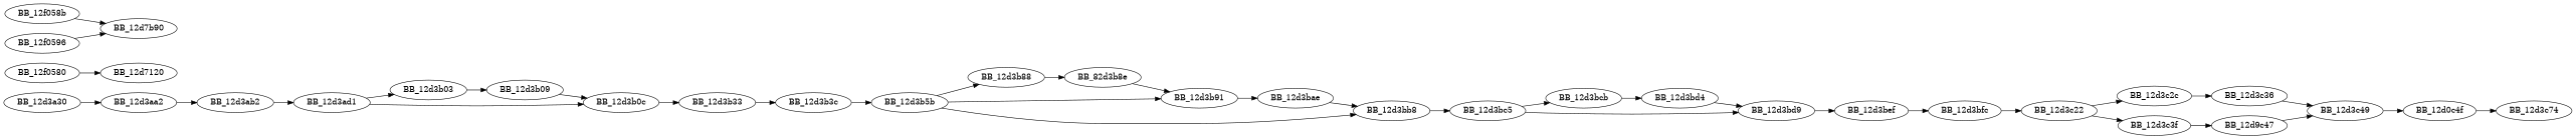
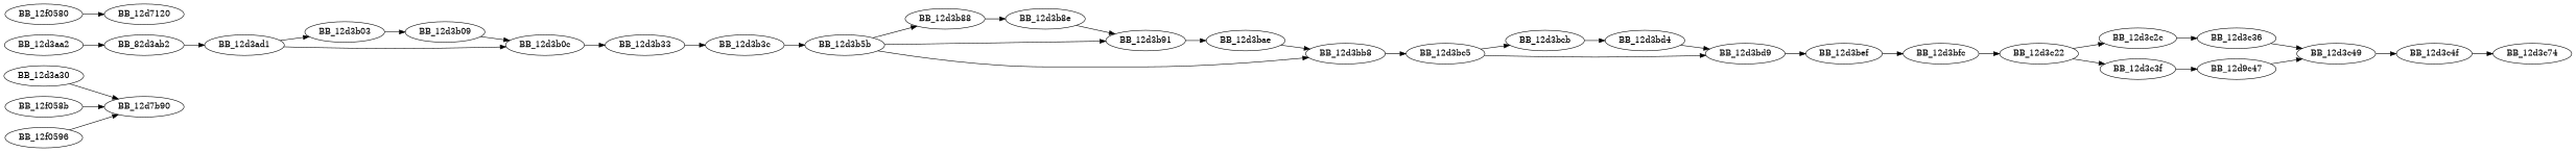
  digraph {
    rankdir=LR
    BB_12d3a30
    BB_12d3aa2
-   BB_12d3ab2
+   BB_12d3ab2 [label=BB_82d3ab2]
    BB_12d3ad1
    BB_12d3b03
    BB_12d3b0c
    BB_12d3b09
    BB_12d3b33
    BB_12d3b3c
    BB_12d3b5b
    BB_12d3b88
    BB_12d3b91
    BB_12d3bb8
-   BB_12d3b8e [label=BB_82d3b8e]
+   BB_12d3b8e
    BB_12d3bae
    BB_12d3bc5
    BB_12d3bcb
    BB_12d3bd9
    BB_12d3bd4
    BB_12d3bef
    BB_12d3bfc
    BB_12d3c22
    BB_12d3c2c
    BB_12d3c3f
    BB_12d3c36
    n26 [label=BB_12d9c47]
    BB_12d3c49
-   BB_12d3c4f [label=BB_12d0c4f]
+   BB_12d3c4f
    BB_12d3c74
    BB_12f0580
    BB_12d7120
    BB_12f058b
    BB_12d7b90
    BB_12f0596
-   BB_12d3a30 -> BB_12d3aa2
+   BB_12d3a30 -> BB_12d7b90
    BB_12d3aa2 -> BB_12d3ab2
    BB_12d3ab2 -> BB_12d3ad1
    BB_12d3ad1 -> BB_12d3b03
    BB_12d3ad1 -> BB_12d3b0c
    BB_12d3b03 -> BB_12d3b09
    BB_12d3b0c -> BB_12d3b33
    BB_12d3b09 -> BB_12d3b0c
    BB_12d3b33 -> BB_12d3b3c
    BB_12d3b3c -> BB_12d3b5b
    BB_12d3b5b -> BB_12d3b88
    BB_12d3b5b -> BB_12d3b91
    BB_12d3b5b -> BB_12d3bb8
    BB_12d3b88 -> BB_12d3b8e
    BB_12d3b91 -> BB_12d3bae
    BB_12d3bb8 -> BB_12d3bc5
    BB_12d3b8e -> BB_12d3b91
    BB_12d3bae -> BB_12d3bb8
    BB_12d3bc5 -> BB_12d3bcb
    BB_12d3bc5 -> BB_12d3bd9
    BB_12d3bcb -> BB_12d3bd4
    BB_12d3bd9 -> BB_12d3bef
    BB_12d3bd4 -> BB_12d3bd9
    BB_12d3bef -> BB_12d3bfc
    BB_12d3bfc -> BB_12d3c22
    BB_12d3c22 -> BB_12d3c2c
    BB_12d3c22 -> BB_12d3c3f
    BB_12d3c2c -> BB_12d3c36
    BB_12d3c3f -> n26
    BB_12d3c36 -> BB_12d3c49
    n26 -> BB_12d3c49
    BB_12d3c49 -> BB_12d3c4f
    BB_12d3c4f -> BB_12d3c74
    BB_12f0580 -> BB_12d7120
    BB_12f058b -> BB_12d7b90
    BB_12f0596 -> BB_12d7b90
  }
